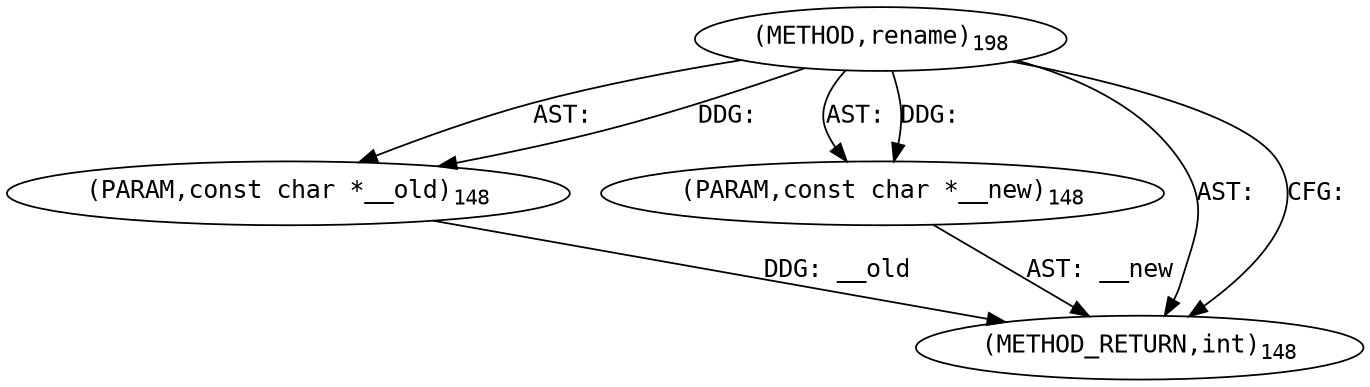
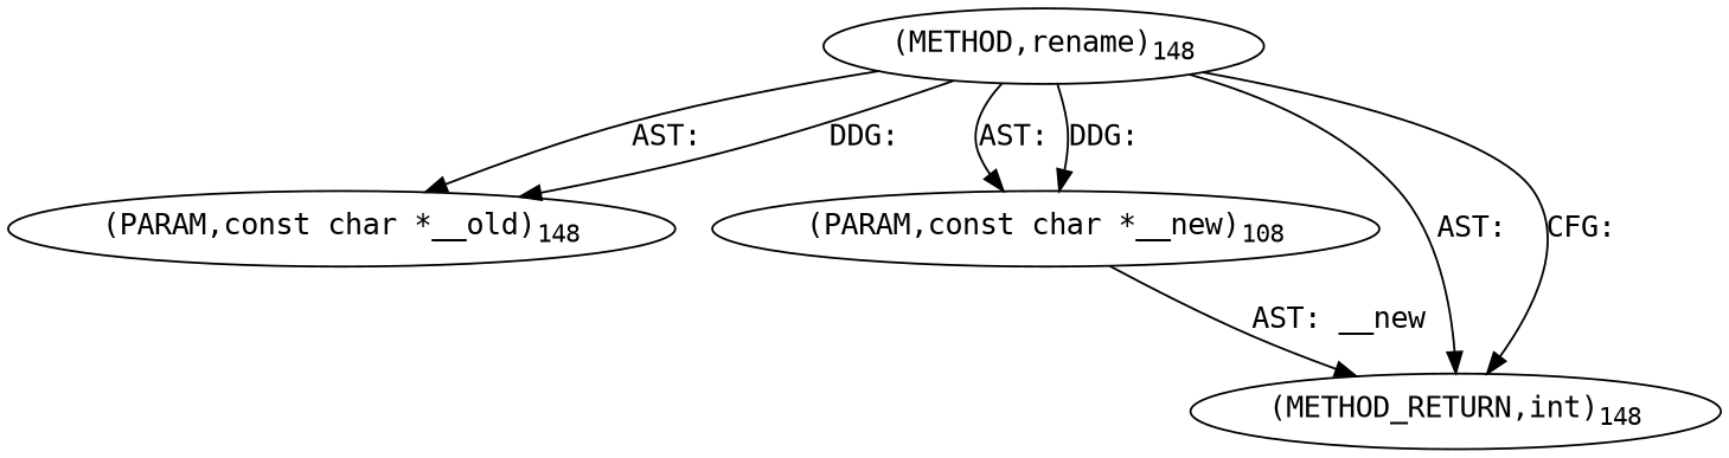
  digraph {
    fontname="DejaVu Sans Mono"
    node [fontname="DejaVu Sans Mono"]
    edge [fontname="DejaVu Sans Mono"]
-   n1 [label=<(METHOD,rename)<SUB>198</SUB>>]
+   n1 [label=<(METHOD,rename)<SUB>148</SUB>>]
    n2 [label=<(PARAM,const char *__old)<SUB>148</SUB>>]
-   n3 [label=<(PARAM,const char *__new)<SUB>148</SUB>>]
+   n3 [label=<(PARAM,const char *__new)<SUB>108</SUB>>]
    n4 [label=<(METHOD_RETURN,int)<SUB>148</SUB>>]
    n1 -> n2 [label="AST: "]
    n1 -> n2 [label="DDG: "]
    n1 -> n3 [label="AST: "]
    n1 -> n3 [label="DDG: "]
    n1 -> n4 [label="AST: "]
    n1 -> n4 [label="CFG: "]
-   n2 -> n4 [label="DDG: __old"]
    n3 -> n4 [label="AST: __new"]
  }
